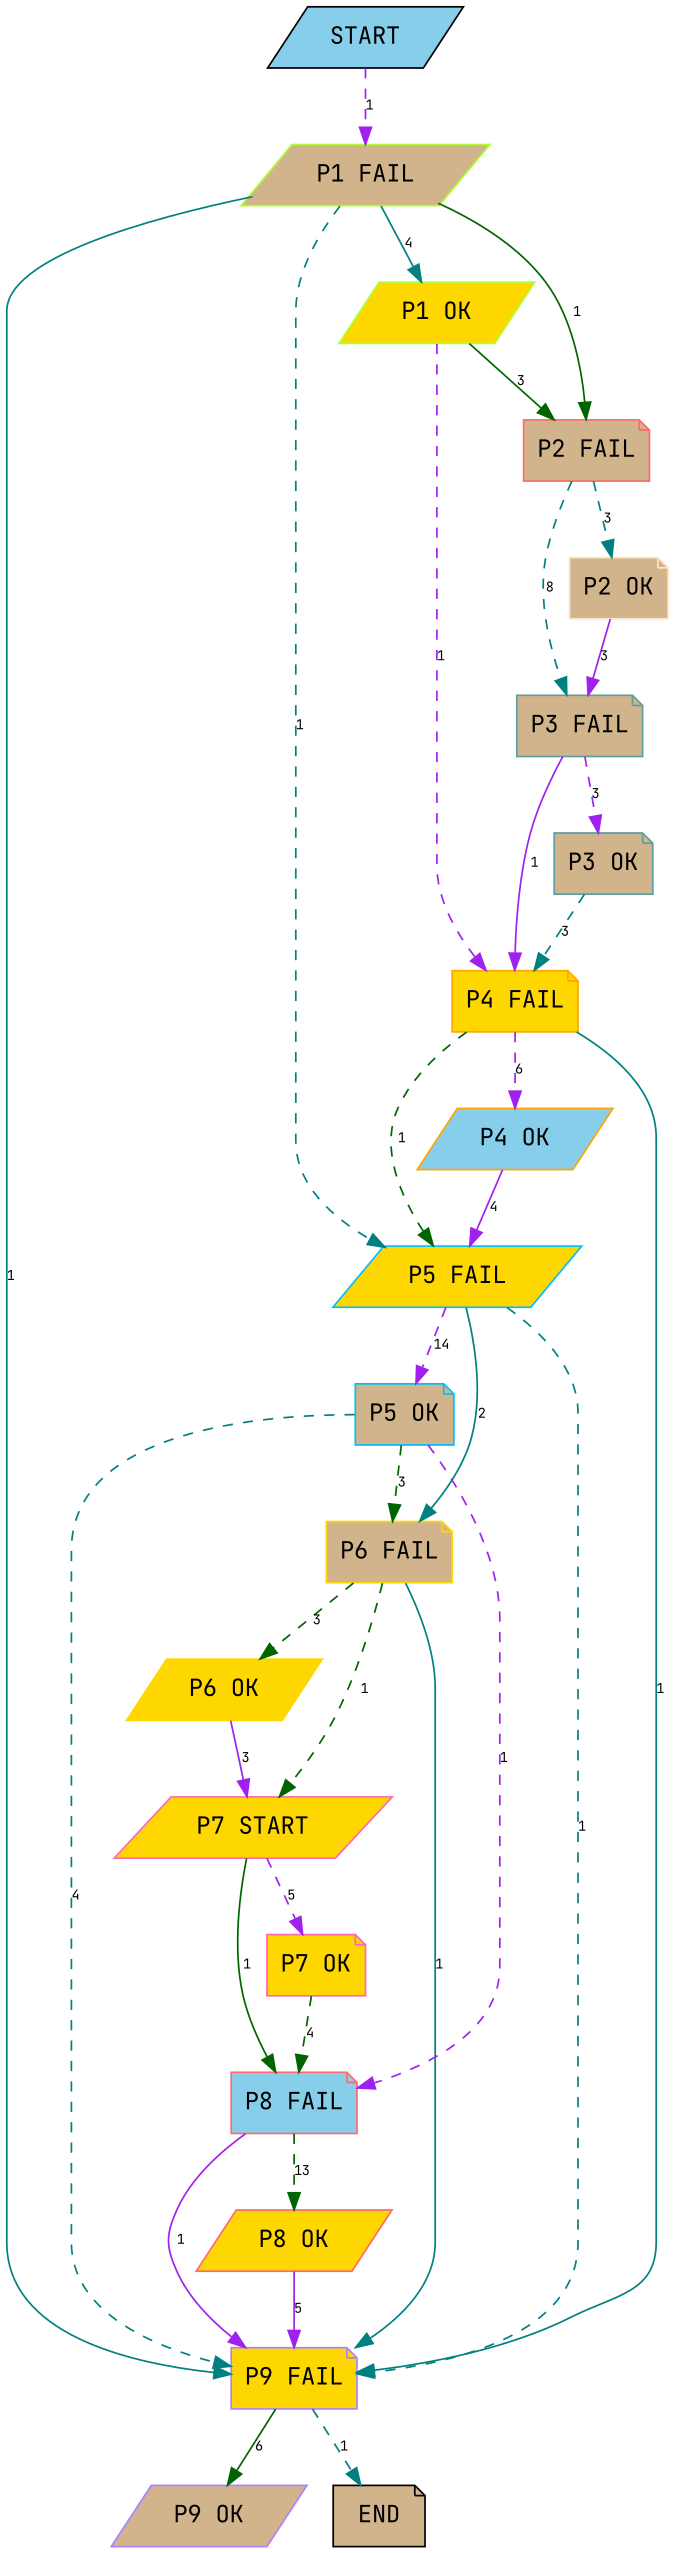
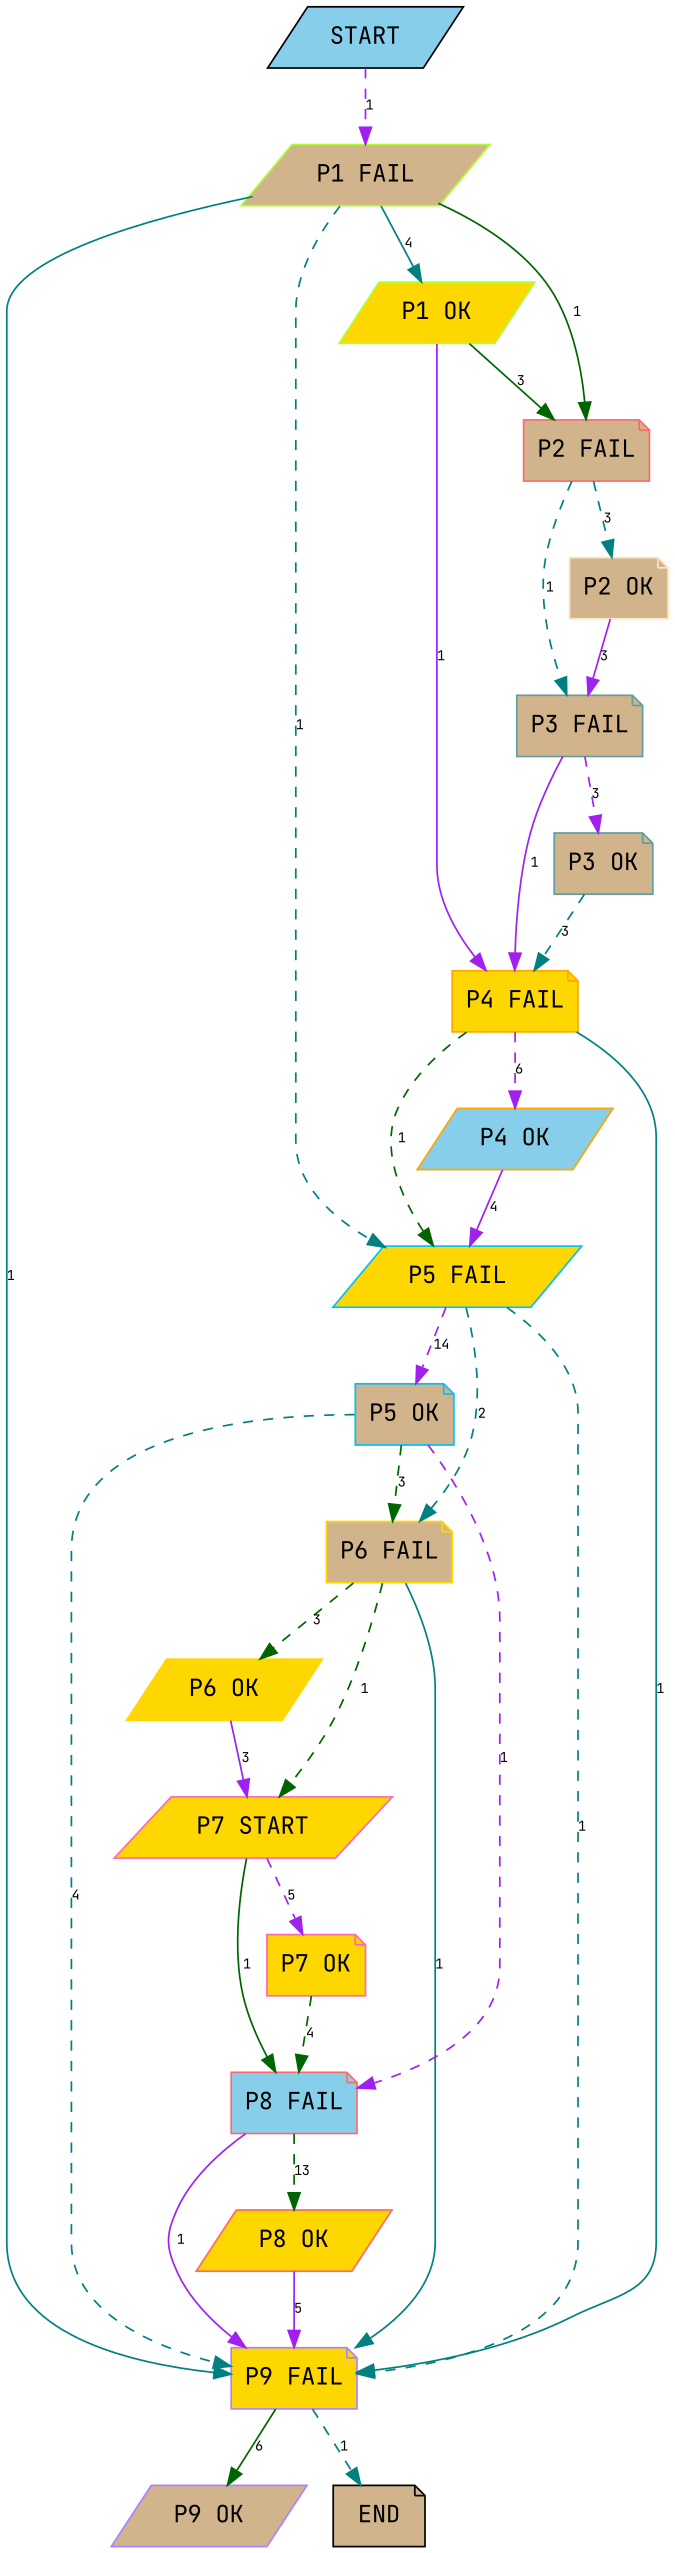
  digraph {
    fontname="JetBrains Mono"
    node [color=indianred1 fillcolor=tan fontname="JetBrains Mono" shape=note style=filled]
    edge [color=purple fontname="JetBrains Mono" fontsize=8 labelfloat=false style=dashed]
    "P1 FAIL" [color=greenyellow shape=parallelogram]
    "P2 FAIL"
    "P5 FAIL" [color=deepskyblue fillcolor=gold shape=parallelogram]
    "P9 FAIL" [color=mediumpurple1 fillcolor=gold]
    "P1 OK" [color=greenyellow fillcolor=gold shape=parallelogram]
    "P3 FAIL" [color=cadetblue]
    "P2 OK" [color=bisque]
    "P6 FAIL" [color=gold]
    "P5 OK" [color=deepskyblue]
    "P9 OK" [color=mediumpurple1 shape=parallelogram]
    END [color=black]
    "P4 FAIL" [color=orange fillcolor=gold]
    "P3 OK" [color=cadetblue]
    "P4 OK" [color=orange fillcolor=skyblue shape=parallelogram]
    n15 [color=hotpink fillcolor=gold label="P7 START" shape=parallelogram]
    "P6 OK" [color=gold fillcolor=gold shape=parallelogram]
    "P8 FAIL" [fillcolor=skyblue]
    "P7 OK" [color=hotpink fillcolor=gold]
    "P8 OK" [fillcolor=gold shape=parallelogram]
    START [color=black fillcolor=skyblue shape=parallelogram]
    "P1 FAIL" -> "P2 FAIL" [color=darkgreen label=1 style=solid]
    "P1 FAIL" -> "P5 FAIL" [color=teal label=1]
    "P1 FAIL" -> "P9 FAIL" [color=teal label=1 style=solid]
    "P1 FAIL" -> "P1 OK" [color=teal label=4 style=solid]
-   "P2 FAIL" -> "P3 FAIL" [color=teal label=8]
+   "P2 FAIL" -> "P3 FAIL" [color=teal label=1]
    "P2 FAIL" -> "P2 OK" [color=teal label=3]
    "P5 FAIL" -> "P9 FAIL" [color=teal label=1]
-   "P5 FAIL" -> "P6 FAIL" [color=teal label=2 style=solid]
+   "P5 FAIL" -> "P6 FAIL" [color=teal label=2]
    "P5 FAIL" -> "P5 OK" [label=14]
    "P9 FAIL" -> "P9 OK" [color=darkgreen label=6 style=solid]
    "P9 FAIL" -> END [color=teal label=1]
    "P1 OK" -> "P2 FAIL" [color=darkgreen label=3 style=solid]
-   "P1 OK" -> "P4 FAIL" [label=1]
+   "P1 OK" -> "P4 FAIL" [label=1 style=solid]
    "P3 FAIL" -> "P4 FAIL" [label=1 style=solid]
    "P3 FAIL" -> "P3 OK" [label=3]
    "P2 OK" -> "P3 FAIL" [label=3 style=solid]
    "P6 FAIL" -> "P9 FAIL" [color=teal label=1 style=solid]
    "P6 FAIL" -> n15 [color=darkgreen label=1]
    "P6 FAIL" -> "P6 OK" [color=darkgreen label=3]
    "P5 OK" -> "P9 FAIL" [color=teal label=4]
    "P5 OK" -> "P6 FAIL" [color=darkgreen label=3]
    "P5 OK" -> "P8 FAIL" [label=1]
    "P4 FAIL" -> "P5 FAIL" [color=darkgreen label=1]
    "P4 FAIL" -> "P9 FAIL" [color=teal label=1 style=solid]
    "P4 FAIL" -> "P4 OK" [label=6]
    "P3 OK" -> "P4 FAIL" [color=teal label=3]
    "P4 OK" -> "P5 FAIL" [label=4 style=solid]
    n15 -> "P8 FAIL" [color=darkgreen label=1 style=solid]
    n15 -> "P7 OK" [label=5]
    "P6 OK" -> n15 [label=3 style=solid]
    "P8 FAIL" -> "P9 FAIL" [label=1 style=solid]
    "P8 FAIL" -> "P8 OK" [color=darkgreen label=13]
    "P7 OK" -> "P8 FAIL" [color=darkgreen label=4]
    "P8 OK" -> "P9 FAIL" [label=5 style=solid]
    START -> "P1 FAIL" [label=1]
  }
